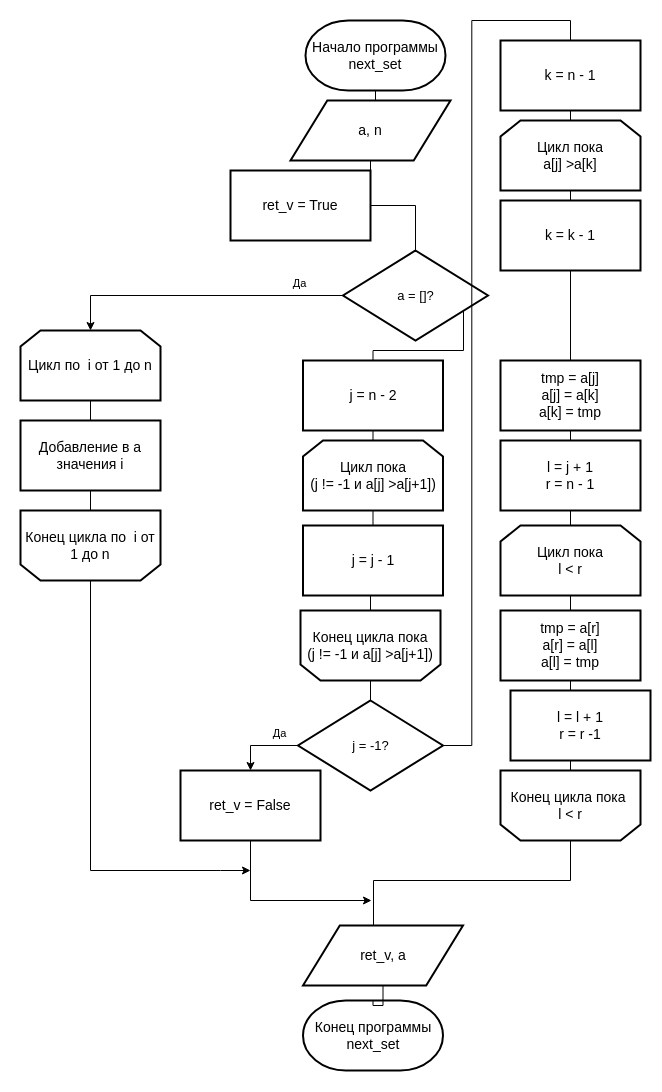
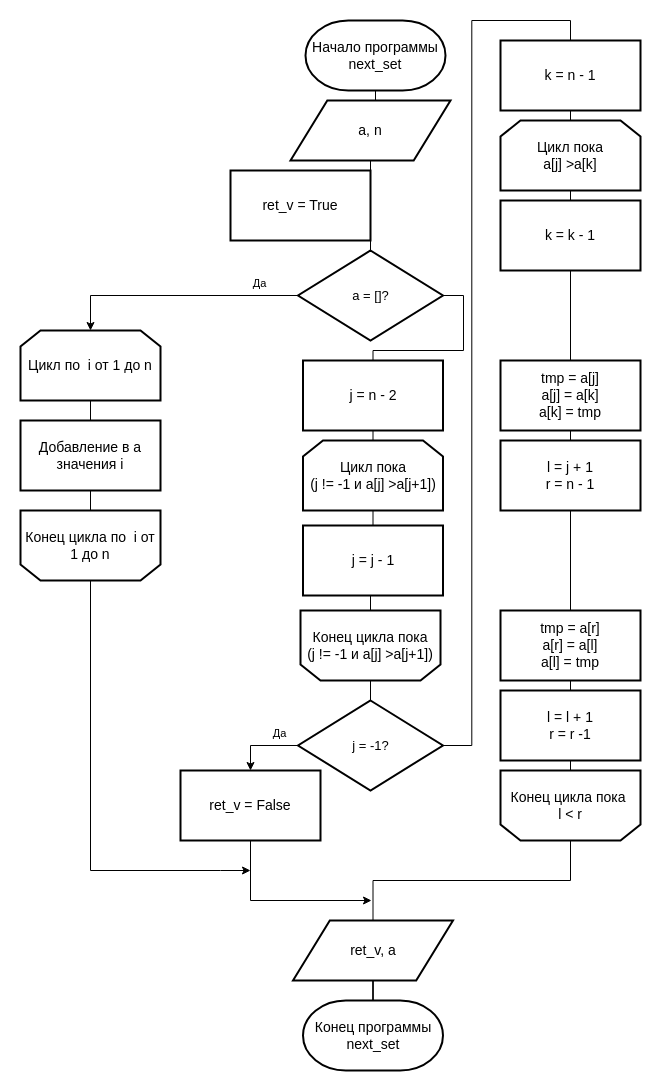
  <mxCell id="0" />
  <mxCell id="1" parent="0" />
  <mxCell id="2" style="edgeStyle=orthogonalEdgeStyle;rounded=0;orthogonalLoop=1;jettySize=auto;html=1;exitX=0.5;exitY=1;exitDx=0;exitDy=0;entryX=0.5;entryY=1;entryDx=0;entryDy=0;endArrow=none;endFill=0;" parent="1" source="9" target="11" edge="1"><mxGeometry relative="1" as="geometry" /></mxCell>
  <mxCell id="3" style="edgeStyle=orthogonalEdgeStyle;rounded=0;orthogonalLoop=1;jettySize=auto;html=1;exitX=0.5;exitY=1;exitDx=0;exitDy=0;entryX=0.5;entryY=1;entryDx=0;entryDy=0;endArrow=none;endFill=0;" parent="1" source="28" target="33" edge="1"><mxGeometry relative="1" as="geometry" /></mxCell>
  <mxCell id="4" style="edgeStyle=orthogonalEdgeStyle;rounded=0;orthogonalLoop=1;jettySize=auto;html=1;exitX=0.5;exitY=0;exitDx=0;exitDy=0;exitPerimeter=0;entryX=0.5;entryY=1;entryDx=0;entryDy=0;entryPerimeter=0;endArrow=none;endFill=0;" parent="1" source="18" target="13" edge="1"><mxGeometry relative="1" as="geometry"><mxPoint x="370" y="360" as="sourcePoint" /><mxPoint x="370" y="60" as="targetPoint" /></mxGeometry></mxCell>
  <mxCell id="5" style="edgeStyle=orthogonalEdgeStyle;rounded=0;orthogonalLoop=1;jettySize=auto;html=1;exitX=0.5;exitY=0;exitDx=0;exitDy=0;exitPerimeter=0;entryX=0.5;entryY=1;entryDx=0;entryDy=0;entryPerimeter=0;endArrow=none;endFill=0;" parent="1" source="13" target="7" edge="1"><mxGeometry relative="1" as="geometry"><mxPoint x="370" y="360" as="sourcePoint" /></mxGeometry></mxCell>
  <mxCell id="6" value="Конец программы next_set" style="strokeWidth=2;html=1;shape=mxgraph.flowchart.terminator;whiteSpace=wrap;fontSize=14;" parent="1" vertex="1"><mxGeometry x="302.5" y="1000" width="140" height="70" as="geometry" /></mxCell>
  <mxCell id="7" value="&lt;font style=&quot;font-size: 14px&quot;&gt;Начало программы next_set&lt;br&gt;&lt;/font&gt;" style="strokeWidth=2;html=1;shape=mxgraph.flowchart.terminator;whiteSpace=wrap;fontSize=14;fontFamily=Helvetica;" parent="1" vertex="1"><mxGeometry x="305" y="20" width="140" height="70" as="geometry" /></mxCell>
  <mxCell id="8" style="edgeStyle=orthogonalEdgeStyle;rounded=0;orthogonalLoop=1;jettySize=auto;html=1;exitX=0.5;exitY=1;exitDx=0;exitDy=0;exitPerimeter=0;entryX=0.5;entryY=1;entryDx=0;entryDy=0;endArrow=none;endFill=0;" parent="1" edge="1"><mxGeometry relative="1" as="geometry"><mxPoint x="377.5" y="1040" as="sourcePoint" /><mxPoint x="377.5" y="1040" as="targetPoint" /></mxGeometry></mxCell>
  <mxCell id="9" value="&lt;span style=&quot;font-size: 14px&quot;&gt;Цикл по&amp;nbsp; i от 1 до n&lt;/span&gt;" style="shape=loopLimit;whiteSpace=wrap;html=1;strokeWidth=2;" parent="1" vertex="1"><mxGeometry x="20" y="330" width="140" height="70" as="geometry" /></mxCell>
  <mxCell id="10" style="edgeStyle=orthogonalEdgeStyle;rounded=0;orthogonalLoop=1;jettySize=auto;html=1;endArrow=classic;endFill=1;" parent="1" source="11" edge="1"><mxGeometry relative="1" as="geometry"><mxPoint x="250" y="870" as="targetPoint" /><Array as="points"><mxPoint x="90" y="870" /><mxPoint x="220" y="870" /></Array></mxGeometry></mxCell>
  <mxCell id="11" value="&lt;span style=&quot;font-size: 14px&quot;&gt;Конец цикла&amp;nbsp;&lt;/span&gt;&lt;span style=&quot;font-size: 14px&quot;&gt;по&amp;nbsp; i от 1 до n&lt;/span&gt;" style="shape=loopLimit;whiteSpace=wrap;html=1;strokeWidth=2;direction=west;" parent="1" vertex="1"><mxGeometry x="20" y="510" width="140" height="70" as="geometry" /></mxCell>
  <mxCell id="12" value="Добавление в a значения i" style="rounded=0;whiteSpace=wrap;html=1;strokeWidth=2;fontSize=14;" parent="1" vertex="1"><mxGeometry x="20" y="420" width="140" height="70" as="geometry" /></mxCell>
  <mxCell id="13" value="&lt;span style=&quot;font-size: 14px&quot;&gt;a, n&lt;/span&gt;" style="shape=parallelogram;html=1;strokeWidth=2;perimeter=parallelogramPerimeter;whiteSpace=wrap;rounded=0;arcSize=12;size=0.23;fontSize=13;" parent="1" vertex="1"><mxGeometry x="290" y="100" width="160" height="60" as="geometry" /></mxCell>
  <mxCell id="14" value="ret_v = True" style="rounded=0;whiteSpace=wrap;html=1;strokeWidth=2;fontSize=14;" parent="1" vertex="1"><mxGeometry x="230" y="170" width="140" height="70" as="geometry" /></mxCell>
  <mxCell id="15" style="edgeStyle=orthogonalEdgeStyle;rounded=0;orthogonalLoop=1;jettySize=auto;html=1;entryX=0.5;entryY=0;entryDx=0;entryDy=0;" parent="1" source="18" target="9" edge="1"><mxGeometry relative="1" as="geometry" /></mxCell>
  <mxCell id="16" value="Да" style="edgeLabel;html=1;align=center;verticalAlign=middle;resizable=0;points=[];" parent="15" vertex="1" connectable="0"><mxGeometry x="-0.769" y="1" relative="1" as="geometry"><mxPoint x="-11.5" y="-14" as="offset" /></mxGeometry></mxCell>
  <mxCell id="17" style="edgeStyle=orthogonalEdgeStyle;rounded=0;orthogonalLoop=1;jettySize=auto;html=1;exitX=1;exitY=0.5;exitDx=0;exitDy=0;entryX=0.5;entryY=0;entryDx=0;entryDy=0;endArrow=none;endFill=0;" parent="1" source="18" target="36" edge="1"><mxGeometry relative="1" as="geometry"><Array as="points"><mxPoint x="463" y="295" /><mxPoint x="463" y="350" /><mxPoint x="373" y="350" /></Array></mxGeometry></mxCell>
- <mxCell id="18" value="a = []?" style="rhombus;whiteSpace=wrap;html=1;strokeWidth=2;fontSize=13;" parent="1" vertex="1"><mxGeometry x="342.5" y="250" width="145" height="90" as="geometry" /></mxCell>
+ <mxCell id="18" value="a = []?" style="rhombus;whiteSpace=wrap;html=1;strokeWidth=2;fontSize=13;" parent="1" vertex="1"><mxGeometry x="297.5" y="250" width="145" height="90" as="geometry" /></mxCell>
  <mxCell id="19" style="edgeStyle=orthogonalEdgeStyle;rounded=0;orthogonalLoop=1;jettySize=auto;html=1;entryX=0.5;entryY=0;entryDx=0;entryDy=0;exitX=0;exitY=0.5;exitDx=0;exitDy=0;" parent="1" source="22" target="24" edge="1"><mxGeometry relative="1" as="geometry"><mxPoint x="287.5" y="825" as="targetPoint" /><mxPoint x="150" y="800" as="sourcePoint" /></mxGeometry></mxCell>
  <mxCell id="20" value="Да" style="edgeLabel;html=1;align=center;verticalAlign=middle;resizable=0;points=[];" parent="19" vertex="1" connectable="0"><mxGeometry x="-0.769" y="1" relative="1" as="geometry"><mxPoint x="-11.5" y="-14" as="offset" /></mxGeometry></mxCell>
  <mxCell id="21" style="edgeStyle=orthogonalEdgeStyle;rounded=0;orthogonalLoop=1;jettySize=auto;html=1;exitX=1;exitY=0.5;exitDx=0;exitDy=0;entryX=0.5;entryY=0;entryDx=0;entryDy=0;endArrow=none;endFill=0;" parent="1" source="22" target="28" edge="1"><mxGeometry relative="1" as="geometry" /></mxCell>
  <mxCell id="22" value="j = -1?" style="rhombus;whiteSpace=wrap;html=1;strokeWidth=2;fontSize=13;" parent="1" vertex="1"><mxGeometry x="297.5" y="700" width="145" height="90" as="geometry" /></mxCell>
  <mxCell id="23" style="edgeStyle=orthogonalEdgeStyle;rounded=0;orthogonalLoop=1;jettySize=auto;html=1;endArrow=classic;endFill=1;exitX=0.5;exitY=1;exitDx=0;exitDy=0;" parent="1" source="24" edge="1"><mxGeometry relative="1" as="geometry"><mxPoint x="371" y="900" as="targetPoint" /><mxPoint x="214" y="840" as="sourcePoint" /><Array as="points"><mxPoint x="250" y="900" /></Array></mxGeometry></mxCell>
  <mxCell id="24" value="ret_v = False" style="rounded=0;whiteSpace=wrap;html=1;strokeWidth=2;fontSize=14;" parent="1" vertex="1"><mxGeometry x="180" y="770" width="140" height="70" as="geometry" /></mxCell>
  <mxCell id="25" style="edgeStyle=orthogonalEdgeStyle;rounded=0;orthogonalLoop=1;jettySize=auto;html=1;exitX=0.5;exitY=1;exitDx=0;exitDy=0;endArrow=none;endFill=0;" parent="1" source="26" target="6" edge="1"><mxGeometry relative="1" as="geometry" /></mxCell>
- <mxCell id="26" value="&lt;span style=&quot;font-size: 14px&quot;&gt;ret_v, a&lt;/span&gt;" style="shape=parallelogram;html=1;strokeWidth=2;perimeter=parallelogramPerimeter;whiteSpace=wrap;rounded=0;arcSize=12;size=0.23;fontSize=13;" parent="1" vertex="1"><mxGeometry x="302.5" y="925" width="160" height="60" as="geometry" /></mxCell>
+ <mxCell id="26" value="&lt;span style=&quot;font-size: 14px&quot;&gt;ret_v, a&lt;/span&gt;" style="shape=parallelogram;html=1;strokeWidth=2;perimeter=parallelogramPerimeter;whiteSpace=wrap;rounded=0;arcSize=12;size=0.23;fontSize=13;" parent="1" vertex="1"><mxGeometry x="292.5" y="920" width="160" height="60" as="geometry" /></mxCell>
  <mxCell id="27" value="&lt;span style=&quot;font-size: 14px&quot;&gt;Цикл пока &lt;br&gt;a[j] &amp;gt;a[k]&lt;/span&gt;" style="shape=loopLimit;whiteSpace=wrap;html=1;strokeWidth=2;" parent="1" vertex="1"><mxGeometry x="500" y="120" width="140" height="70" as="geometry" /></mxCell>
  <mxCell id="28" value="k = n - 1" style="rounded=0;whiteSpace=wrap;html=1;strokeWidth=2;fontSize=14;" parent="1" vertex="1"><mxGeometry x="500" y="40" width="140" height="70" as="geometry" /></mxCell>
  <mxCell id="29" value="tmp = a[j]&lt;br&gt;a[j] = a[k]&lt;br&gt;a[k] = tmp" style="rounded=0;whiteSpace=wrap;html=1;strokeWidth=2;fontSize=14;" parent="1" vertex="1"><mxGeometry x="500" y="360" width="140" height="70" as="geometry" /></mxCell>
  <mxCell id="30" value="l = j + 1&lt;br&gt;r = n - 1" style="rounded=0;whiteSpace=wrap;html=1;strokeWidth=2;fontSize=14;" parent="1" vertex="1"><mxGeometry x="500" y="440" width="140" height="70" as="geometry" /></mxCell>
- <mxCell id="31" value="&lt;span style=&quot;font-size: 14px&quot;&gt;Цикл пока &lt;br&gt;l &amp;lt; r&lt;/span&gt;" style="shape=loopLimit;whiteSpace=wrap;html=1;strokeWidth=2;" parent="1" vertex="1"><mxGeometry x="500" y="525" width="140" height="70" as="geometry" /></mxCell>
  <mxCell id="32" style="edgeStyle=orthogonalEdgeStyle;rounded=0;orthogonalLoop=1;jettySize=auto;html=1;entryX=0.5;entryY=0;entryDx=0;entryDy=0;endArrow=none;endFill=0;" parent="1" source="33" target="26" edge="1"><mxGeometry relative="1" as="geometry"><Array as="points"><mxPoint x="570" y="880" /><mxPoint x="373" y="880" /></Array></mxGeometry></mxCell>
  <mxCell id="33" value="&lt;span style=&quot;font-size: 14px&quot;&gt;Конец цикла&amp;nbsp;&lt;/span&gt;&lt;span style=&quot;font-size: 14px&quot;&gt;пока&amp;nbsp;&lt;/span&gt;&lt;br style=&quot;font-size: 14px&quot;&gt;&lt;span style=&quot;font-size: 14px&quot;&gt;l &amp;lt; r&lt;/span&gt;" style="shape=loopLimit;whiteSpace=wrap;html=1;strokeWidth=2;direction=west;" parent="1" vertex="1"><mxGeometry x="500" y="770" width="140" height="70" as="geometry" /></mxCell>
  <mxCell id="34" value="tmp = a[r]&lt;br&gt;a[r] = a[l]&lt;br&gt;a[l] = tmp" style="rounded=0;whiteSpace=wrap;html=1;strokeWidth=2;fontSize=14;" parent="1" vertex="1"><mxGeometry x="500" y="610" width="140" height="70" as="geometry" /></mxCell>
- <mxCell id="35" value="l = l + 1&lt;br&gt;r = r -1" style="rounded=0;whiteSpace=wrap;html=1;strokeWidth=2;fontSize=14;" parent="1" vertex="1"><mxGeometry x="510" y="690" width="140" height="70" as="geometry" /></mxCell>
+ <mxCell id="35" value="l = l + 1&lt;br&gt;r = r -1" style="rounded=0;whiteSpace=wrap;html=1;strokeWidth=2;fontSize=14;" parent="1" vertex="1"><mxGeometry x="500" y="690" width="140" height="70" as="geometry" /></mxCell>
  <mxCell id="36" value="j = n - 2" style="rounded=0;whiteSpace=wrap;html=1;strokeWidth=2;fontSize=14;" parent="1" vertex="1"><mxGeometry x="302.5" y="360" width="140" height="70" as="geometry" /></mxCell>
  <mxCell id="37" value="&lt;span style=&quot;font-size: 14px&quot;&gt;Цикл пока &lt;br&gt;(j != -1 и a[j] &amp;gt;a[j+1])&lt;/span&gt;" style="shape=loopLimit;whiteSpace=wrap;html=1;strokeWidth=2;" parent="1" vertex="1"><mxGeometry x="302.5" y="440" width="140" height="70" as="geometry" /></mxCell>
  <mxCell id="38" style="edgeStyle=orthogonalEdgeStyle;rounded=0;orthogonalLoop=1;jettySize=auto;html=1;exitX=0.5;exitY=1;exitDx=0;exitDy=0;entryX=0.5;entryY=0;entryDx=0;entryDy=0;endArrow=none;endFill=0;" parent="1" source="36" target="37" edge="1"><mxGeometry relative="1" as="geometry"><mxPoint x="372.5" y="430" as="sourcePoint" /><mxPoint x="377.5" y="755" as="targetPoint" /></mxGeometry></mxCell>
  <mxCell id="39" style="edgeStyle=orthogonalEdgeStyle;rounded=0;orthogonalLoop=1;jettySize=auto;html=1;exitX=0.5;exitY=1;exitDx=0;exitDy=0;entryX=0.5;entryY=1;entryDx=0;entryDy=0;endArrow=none;endFill=0;" parent="1" source="40" target="43" edge="1"><mxGeometry relative="1" as="geometry" /></mxCell>
  <mxCell id="40" value="j = j - 1" style="rounded=0;whiteSpace=wrap;html=1;strokeWidth=2;fontSize=14;" parent="1" vertex="1"><mxGeometry x="302.5" y="525" width="140" height="70" as="geometry" /></mxCell>
  <mxCell id="41" style="edgeStyle=orthogonalEdgeStyle;rounded=0;orthogonalLoop=1;jettySize=auto;html=1;exitX=0.5;exitY=1;exitDx=0;exitDy=0;entryX=0.5;entryY=0;entryDx=0;entryDy=0;endArrow=none;endFill=0;" parent="1" source="37" target="40" edge="1"><mxGeometry relative="1" as="geometry"><mxPoint x="372.5" y="510" as="sourcePoint" /><mxPoint x="377.5" y="755" as="targetPoint" /></mxGeometry></mxCell>
  <mxCell id="42" style="edgeStyle=orthogonalEdgeStyle;rounded=0;orthogonalLoop=1;jettySize=auto;html=1;exitX=0.5;exitY=0;exitDx=0;exitDy=0;entryX=0.5;entryY=0;entryDx=0;entryDy=0;endArrow=none;endFill=0;" parent="1" source="43" target="22" edge="1"><mxGeometry relative="1" as="geometry" /></mxCell>
  <mxCell id="43" value="&lt;span style=&quot;font-size: 14px&quot;&gt;Конец цикла&amp;nbsp;&lt;/span&gt;&lt;span style=&quot;font-size: 14px&quot;&gt;пока &lt;br&gt;(j != -1 и a[j] &amp;gt;a[j+1])&lt;/span&gt;" style="shape=loopLimit;whiteSpace=wrap;html=1;strokeWidth=2;direction=west;" parent="1" vertex="1"><mxGeometry x="300" y="610" width="140" height="70" as="geometry" /></mxCell>
  <mxCell id="44" value="k = k - 1" style="rounded=0;whiteSpace=wrap;html=1;strokeWidth=2;fontSize=14;" parent="1" vertex="1"><mxGeometry x="500" y="200" width="140" height="70" as="geometry" /></mxCell>
